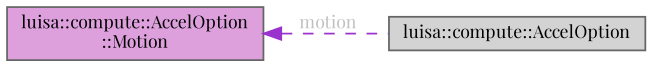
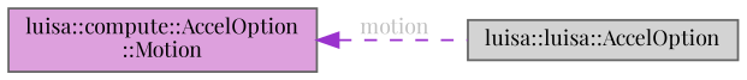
  digraph {
    rankdir=LR
    fontname="Playfair Display"
    node [color=gray40 fontname="Playfair Display" fontsize=10 shape=box style=filled]
-   n1 [fillcolor=lightgrey fontcolor=black height=0.2 label="luisa::compute::AccelOption" width=0.4]
+   n1 [fillcolor=lightgrey fontcolor=black height=0.2 label="luisa::luisa::AccelOption" width=0.4]
    n2 [fillcolor=plum height=0.2 label="luisa::compute::AccelOption\l::Motion" width=0.4]
    n2 -> n1 [color=darkorchid3 dir=back fontcolor=grey fontname="Playfair Display" fontsize=10 label=" motion" labelfontname=Helvetica labelfontsize=10 style=dashed]
  }
